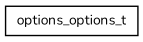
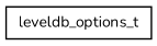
  digraph {
    rankdir=LR
    fontname=Nunito
-   n1 [color=black fillcolor=white fontname=Nunito fontsize=10 height=0.2 label=options_options_t shape=record style=filled width=0.4]
+   n1 [color=black fillcolor=white fontname=Nunito fontsize=10 height=0.2 label=leveldb_options_t shape=record style=filled width=0.4]
  }
